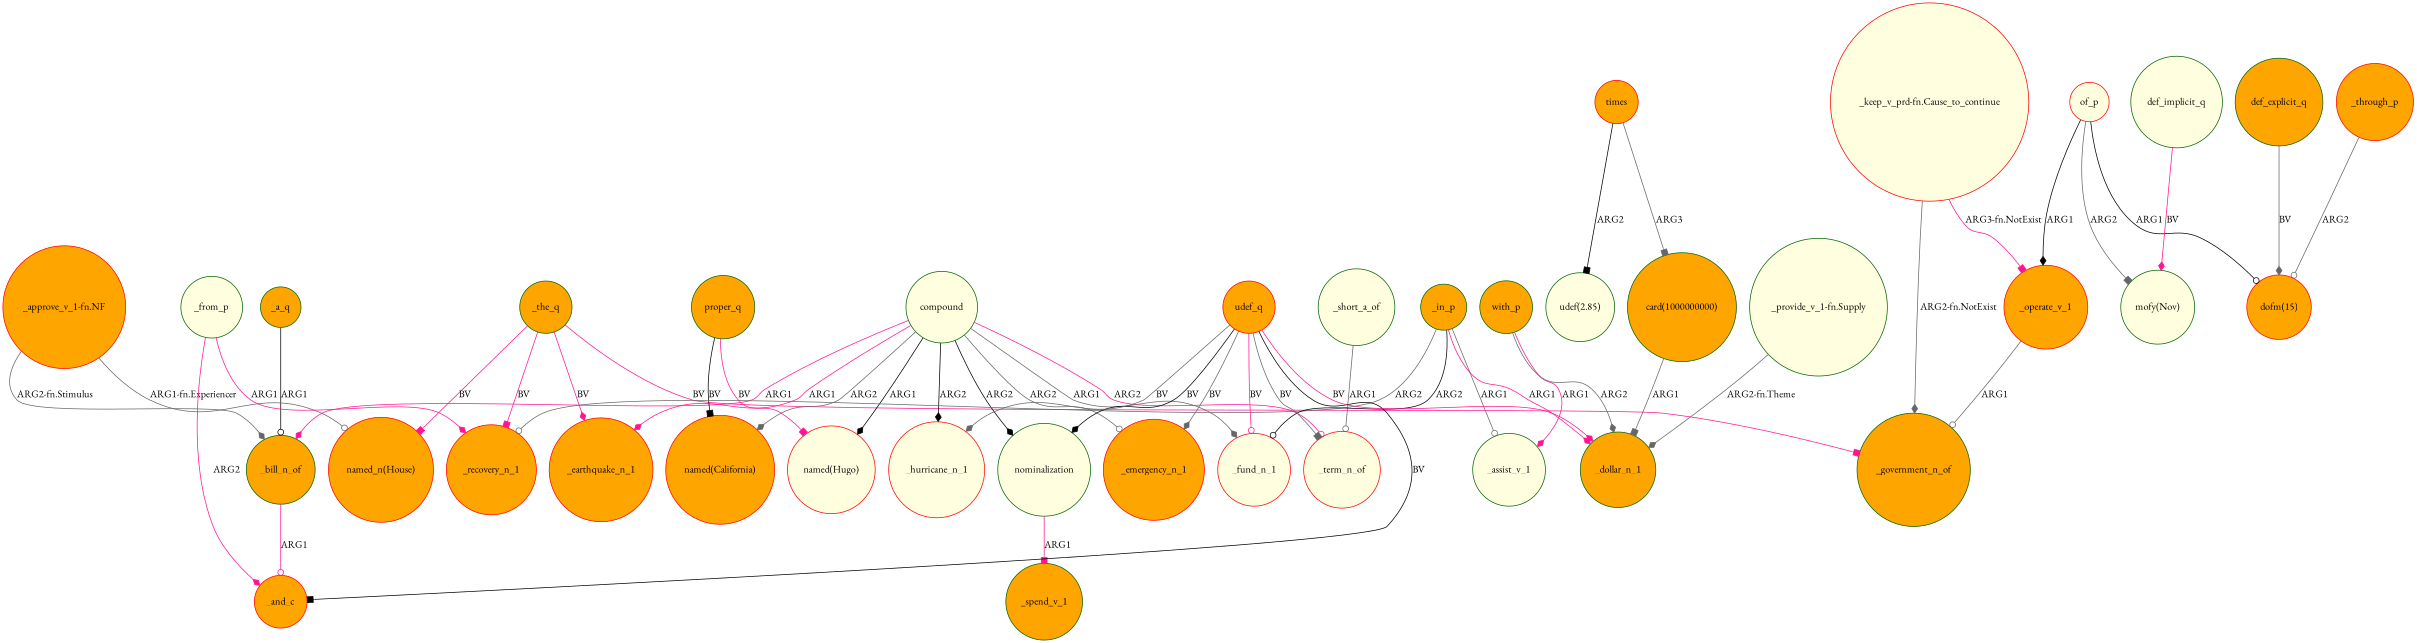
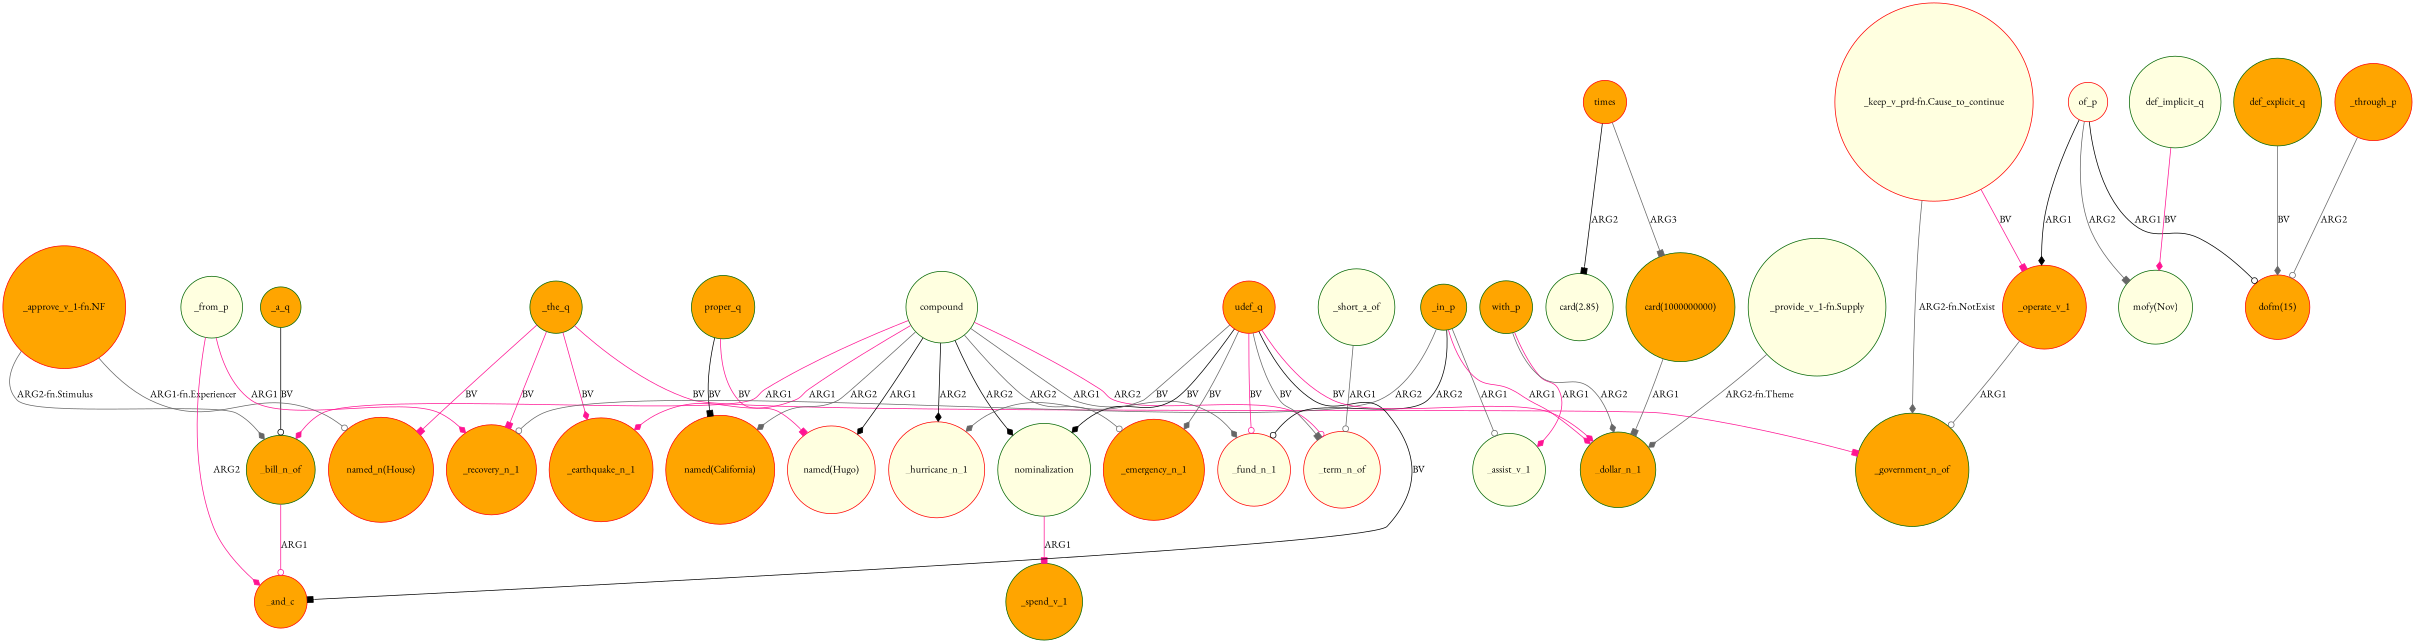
  digraph {
    fontname="EB Garamond"
    node [color=darkgreen fillcolor=orange fontname="EB Garamond" shape=circle style=filled]
    edge [arrowhead=diamond color=gray40 fontname="EB Garamond"]
    _earthquake_n_1 [color=red]
    _the_q
    _recovery_n_1 [color=red]
    "named_n(House)" [color=red]
    _government_n_of
    compound [fillcolor=lightyellow]
    _emergency_n_1 [color=red]
    _bill_n_of
    nominalization [fillcolor=lightyellow]
    _term_n_of [color=red fillcolor=lightyellow]
    "named(Hugo)" [color=red fillcolor=lightyellow]
    "named(California)" [color=red]
    _fund_n_1 [color=red fillcolor=lightyellow]
    _hurricane_n_1 [color=red fillcolor=lightyellow]
    _and_c [color=red]
    _spend_v_1
    "dofm(15)" [color=red]
    def_explicit_q
    _assist_v_1 [fillcolor=lightyellow]
    with_p
    _dollar_n_1
    "_keep_v_prd-fn.Cause_to_continue" [color=red fillcolor=lightyellow]
    _operate_v_1 [color=red]
    _a_q
    _short_a_of [fillcolor=lightyellow]
    proper_q
    "_approve_v_1-fn.NF" [color=red]
    _in_p
    _through_p [color=red]
    times [color=red]
    "card(1000000000)"
-   "card(2.85)" [fillcolor=lightyellow label="udef(2.85)"]
+   "card(2.85)" [fillcolor=lightyellow]
    _from_p [fillcolor=lightyellow]
    udef_q [color=red]
    "_provide_v_1-fn.Supply" [fillcolor=lightyellow]
    of_p [color=red fillcolor=lightyellow]
    "mofy(Nov)" [fillcolor=lightyellow]
    def_implicit_q [fillcolor=lightyellow]
    _the_q -> _earthquake_n_1 [color=deeppink label=BV]
    _the_q -> _recovery_n_1 [arrowhead=box color=deeppink label=BV]
    _the_q -> "named_n(House)" [arrowhead=box color=deeppink label=BV]
    _the_q -> _government_n_of [arrowhead=box color=deeppink label=BV]
    compound -> _earthquake_n_1 [color=deeppink label=ARG1]
    compound -> _emergency_n_1 [arrowhead=odot label=ARG2]
    compound -> _bill_n_of [color=deeppink label=ARG1]
    compound -> nominalization [color=black label=ARG2]
    compound -> _term_n_of [arrowhead=odot color=deeppink label=ARG2]
    compound -> "named(Hugo)" [color=black label=ARG1]
    compound -> "named(California)" [label=ARG2]
    compound -> _fund_n_1 [label=ARG1]
    compound -> _hurricane_n_1 [color=black label=ARG2]
    _bill_n_of -> _and_c [arrowhead=odot color=deeppink label=ARG1]
    nominalization -> _spend_v_1 [arrowhead=box color=deeppink label=ARG1]
    def_explicit_q -> "dofm(15)" [label=BV]
    with_p -> _assist_v_1 [color=deeppink label=ARG1]
    with_p -> _dollar_n_1 [label=ARG2]
    "_keep_v_prd-fn.Cause_to_continue" -> _government_n_of [label="ARG2-fn.NotExist"]
-   "_keep_v_prd-fn.Cause_to_continue" -> _operate_v_1 [arrowhead=box color=deeppink label="ARG3-fn.NotExist"]
+   "_keep_v_prd-fn.Cause_to_continue" -> _operate_v_1 [arrowhead=box color=deeppink label=BV]
    _operate_v_1 -> _government_n_of [arrowhead=odot label=ARG1]
-   _a_q -> _bill_n_of [arrowhead=odot color=black label=ARG1]
+   _a_q -> _bill_n_of [arrowhead=odot color=black label=BV]
    _short_a_of -> _term_n_of [arrowhead=odot label=ARG1]
    proper_q -> "named(Hugo)" [arrowhead=box color=deeppink label=BV]
    proper_q -> "named(California)" [arrowhead=box color=black label=BV]
    "_approve_v_1-fn.NF" -> "named_n(House)" [arrowhead=odot label="ARG1-fn.Experiencer"]
    "_approve_v_1-fn.NF" -> _bill_n_of [label="ARG2-fn.Stimulus"]
    _in_p -> _recovery_n_1 [arrowhead=odot label=ARG2]
    _in_p -> _fund_n_1 [arrowhead=odot color=black label=ARG2]
    _in_p -> _assist_v_1 [arrowhead=odot label=ARG1]
    _in_p -> _dollar_n_1 [color=deeppink label=ARG1]
    _through_p -> "dofm(15)" [arrowhead=odot label=ARG2]
    times -> "card(1000000000)" [arrowhead=box label=ARG3]
    times -> "card(2.85)" [arrowhead=box color=black label=ARG2]
    "card(1000000000)" -> _dollar_n_1 [arrowhead=box label=ARG1]
    _from_p -> _recovery_n_1 [color=deeppink label=ARG1]
    _from_p -> _and_c [color=deeppink label=ARG2]
    udef_q -> _emergency_n_1 [label=BV]
    udef_q -> nominalization [color=black label=BV]
    udef_q -> _term_n_of [arrowhead=box label=BV]
    udef_q -> _fund_n_1 [arrowhead=odot color=deeppink label=BV]
    udef_q -> _hurricane_n_1 [label=BV]
    udef_q -> _and_c [arrowhead=box color=black label=BV]
    udef_q -> _dollar_n_1 [color=deeppink label=BV]
    "_provide_v_1-fn.Supply" -> _dollar_n_1 [label="ARG2-fn.Theme"]
    of_p -> "dofm(15)" [arrowhead=odot color=black label=ARG1]
    of_p -> _operate_v_1 [color=black label=ARG1]
    of_p -> "mofy(Nov)" [arrowhead=box label=ARG2]
    def_implicit_q -> "mofy(Nov)" [color=deeppink label=BV]
  }
